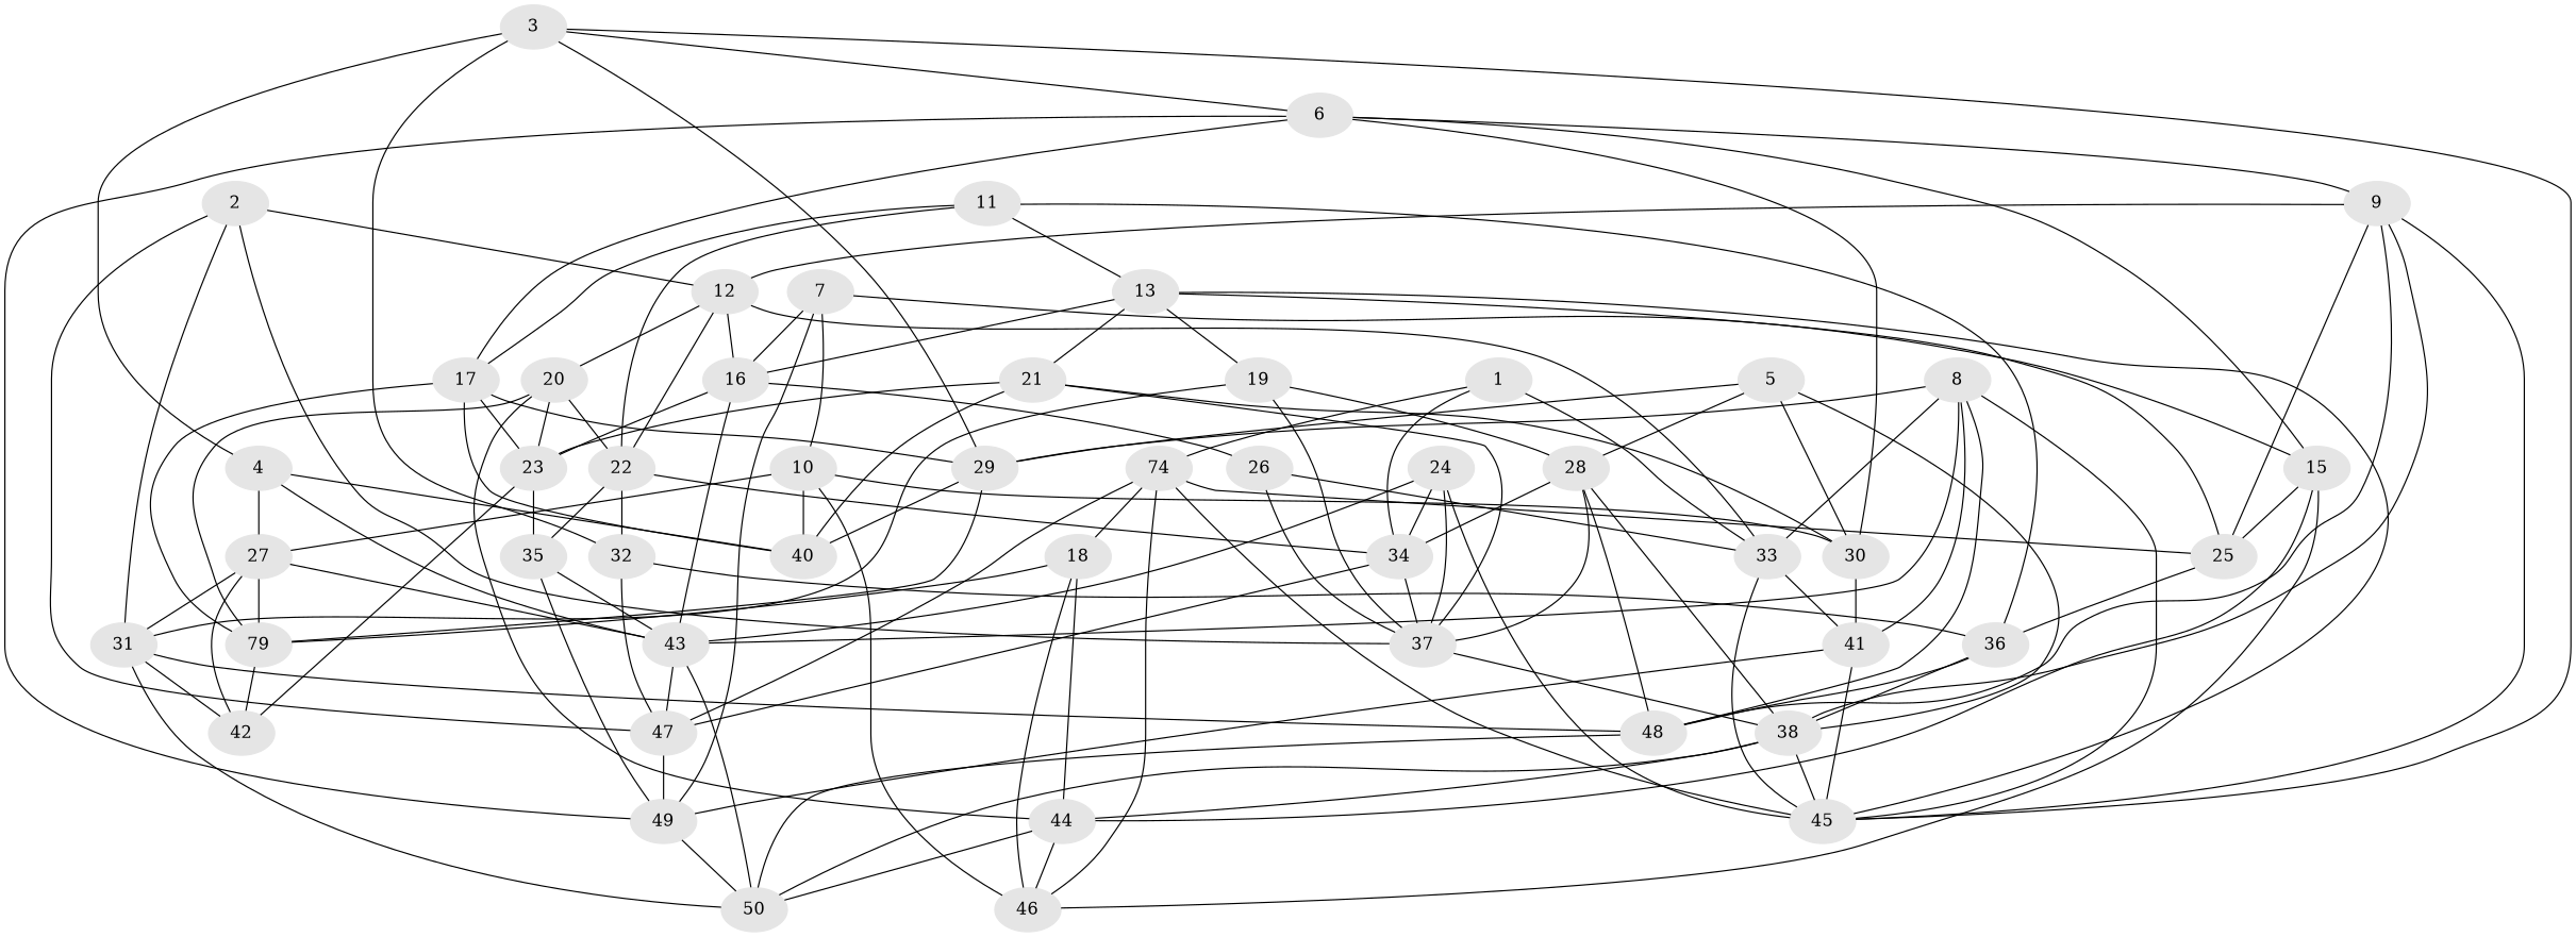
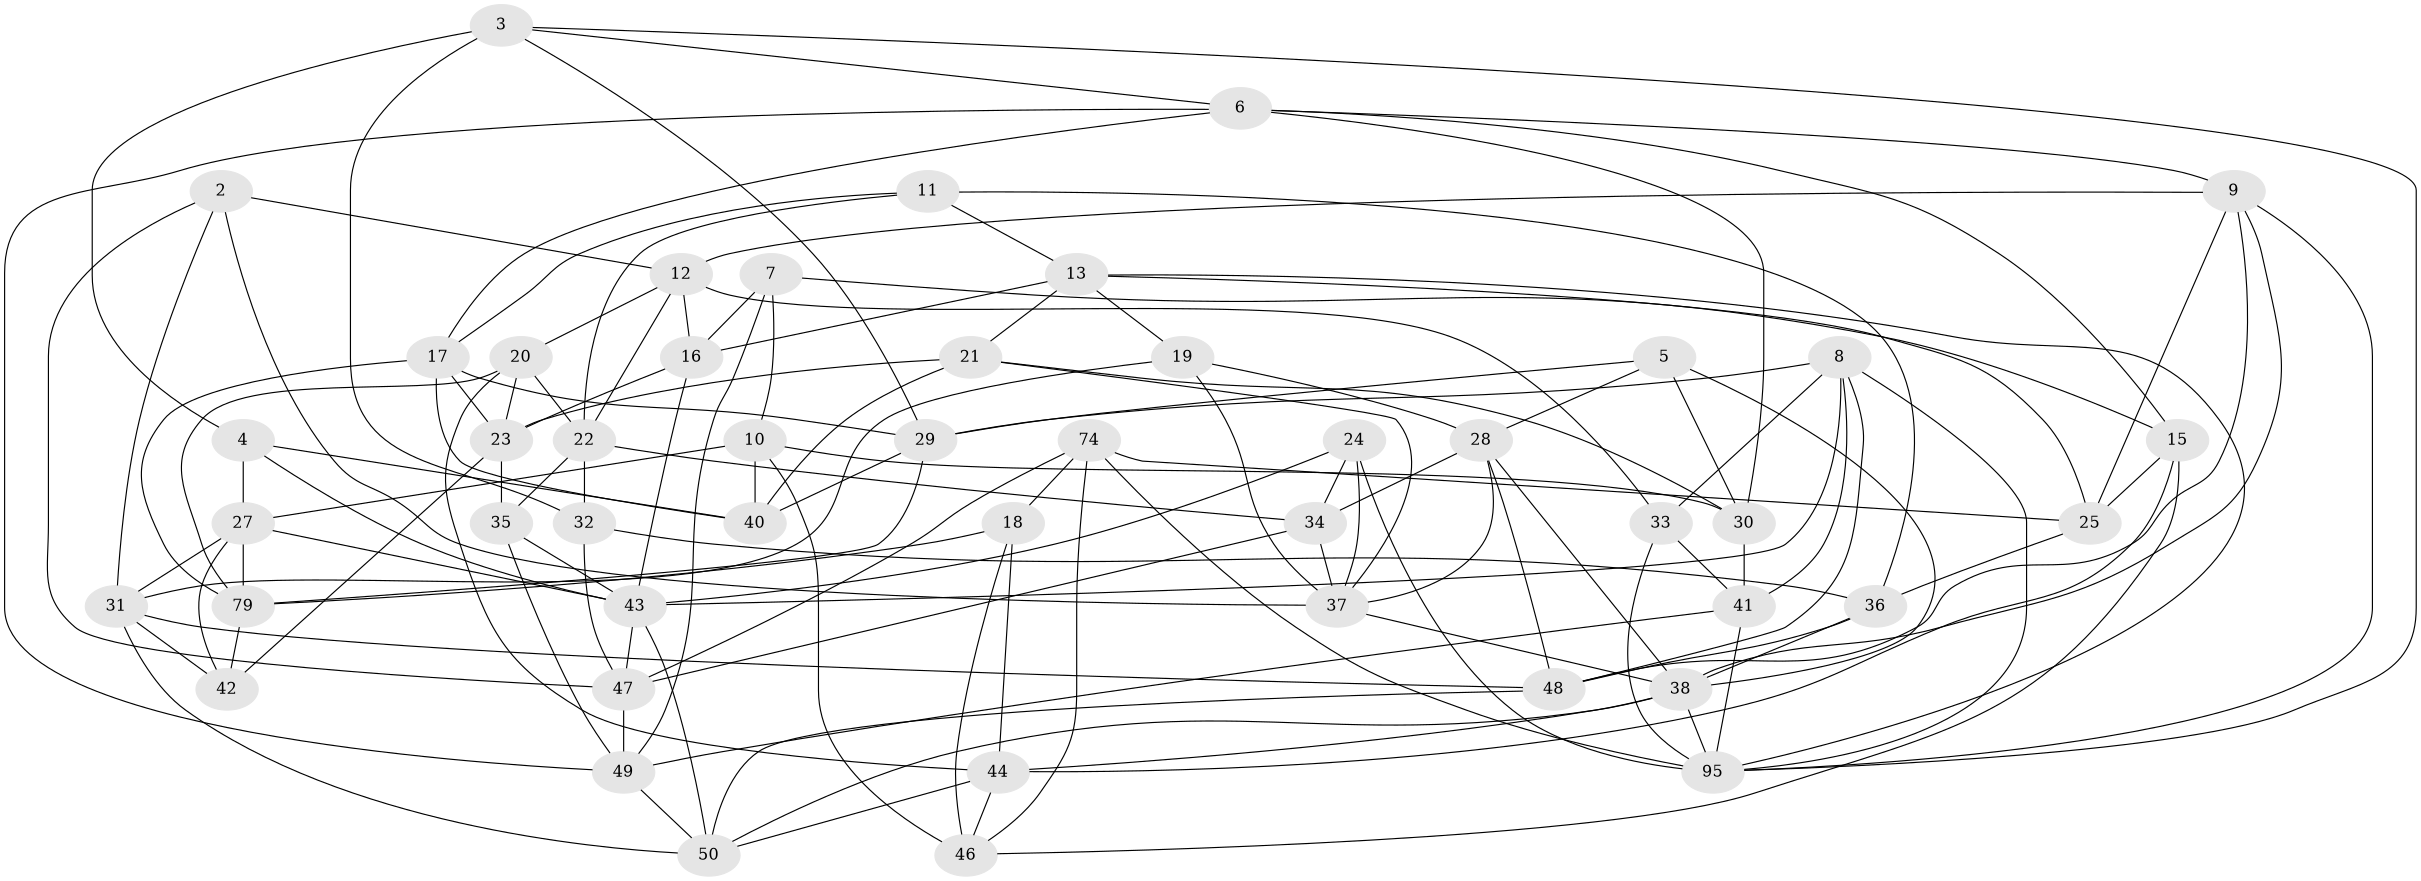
  graph {
    node [color=gray90 style=filled]
    edge [weight=1.0]
    n1 [label=74]
-   1
    33
    34
    47
-   45
+   45 [label=95]
    25
    46
    18
    41
    37
    2
    12
    31
    16
    22
    20
    48
    42
    50
    38
    49
    3
    4
    6
    29
    32
    27
    40
    43
    30
    9
    15
    17
    n35 [label=79]
    36
    5
    28
    44
    23
    7
    10
-   26
    8
    11
    13
    19
    21
    35
    24
    n1 -- 47
    n1 -- 45
    n1 -- 25
    n1 -- 46
    n1 -- 18
-   1 -- n1
-   1 -- 33 [weight=2.0]
-   1 -- 34
    33 -- 45 [weight=2.0]
    33 -- 41
    34 -- 47
    34 -- 37
    47 -- 49
    25 -- 36
    18 -- 46
    18 -- n35 [weight=3.0]
    18 -- 44
    41 -- 45
    41 -- 49
    37 -- 38
    2 -- 47
    2 -- 37
    2 -- 12
    2 -- 31
    12 -- 33 [weight=2.0]
    12 -- 16
    12 -- 22
    12 -- 20 [weight=2.0]
    31 -- 48
    31 -- 42
    31 -- 50
    16 -- 43
    16 -- 23
-   16 -- 26
    22 -- 34
    22 -- 32
    22 -- 35
    20 -- 22
    20 -- n35
    20 -- 44
    20 -- 23
    48 -- 50
    38 -- 45
    38 -- 50
    38 -- 44
    49 -- 50
    3 -- 45
    3 -- 4
    3 -- 6
    3 -- 29
    3 -- 32 [weight=2.0]
    4 -- 27
    4 -- 40
    4 -- 43
    6 -- 49
    6 -- 30
    6 -- 9
    6 -- 15
    6 -- 17
    29 -- 40
    29 -- n35
    32 -- 47
    32 -- 36 [weight=2.0]
    27 -- 31
    27 -- 42
    27 -- 43
    27 -- n35
    43 -- 47
    43 -- 50
    30 -- 41 [weight=2.0]
    9 -- 45
    9 -- 25
    9 -- 12
    9 -- 48
    9 -- 38
    15 -- 25 [weight=2.0]
    15 -- 46
    15 -- 44
    17 -- 29
    17 -- 40
    17 -- n35
    17 -- 23
    n35 -- 42
    36 -- 48
    36 -- 38
    5 -- 38
    5 -- 29
    5 -- 30
    5 -- 28
    28 -- 34
    28 -- 37
    28 -- 48
    28 -- 38
    44 -- 46
    44 -- 50
    23 -- 42
    23 -- 35
    7 -- 16
    7 -- 49
    7 -- 15
    7 -- 10
    10 -- 46 [weight=2.0]
    10 -- 27
    10 -- 40
    10 -- 30
-   26 -- 33 [weight=2.0]
-   26 -- 37
    8 -- 33
    8 -- 45
    8 -- 41
    8 -- 48
    8 -- 29
    8 -- 43
    11 -- 22
    11 -- 17
    11 -- 36
    11 -- 13
    13 -- 45
    13 -- 25
    13 -- 16
    13 -- 19
    13 -- 21
    19 -- 37
    19 -- 31
    19 -- 28
    21 -- 37
    21 -- 40 [weight=2.0]
    21 -- 30
    21 -- 23
    35 -- 49
    35 -- 43
    24 -- 34
    24 -- 45
    24 -- 37
    24 -- 43
  }
